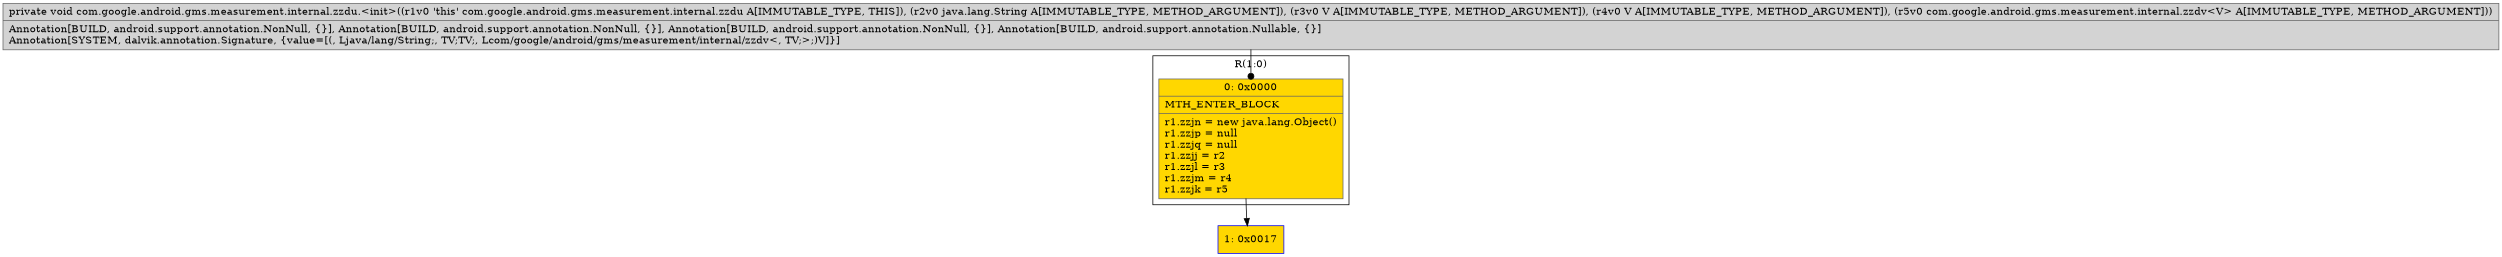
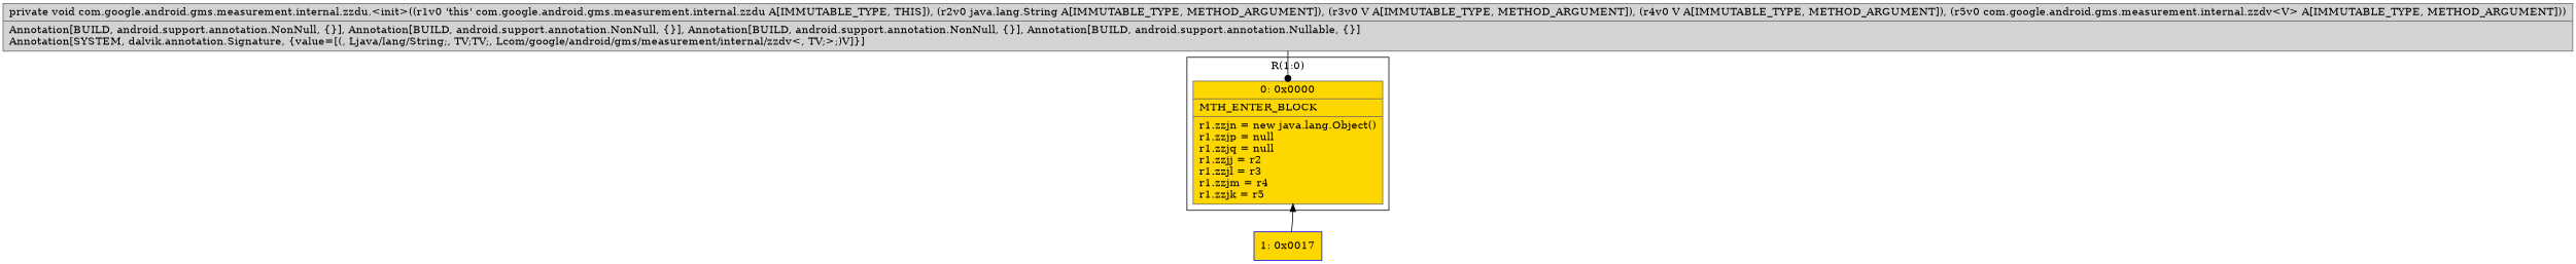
  digraph {
    node [color=gray40 shape=record style=filled fillcolor=gold]
    n1 [label="{0\:\ 0x0000|MTH_ENTER_BLOCK\l|r1.zzjn = new java.lang.Object()\lr1.zzjp = null\lr1.zzjq = null\lr1.zzjj = r2\lr1.zzjl = r3\lr1.zzjm = r4\lr1.zzjk = r5\l}"]
    n2 [color=blue label="{1\:\ 0x0017}"]
    n3 [label="{private void com.google.android.gms.measurement.internal.zzdu.\<init\>((r1v0 'this' com.google.android.gms.measurement.internal.zzdu A[IMMUTABLE_TYPE, THIS]), (r2v0 java.lang.String A[IMMUTABLE_TYPE, METHOD_ARGUMENT]), (r3v0 V A[IMMUTABLE_TYPE, METHOD_ARGUMENT]), (r4v0 V A[IMMUTABLE_TYPE, METHOD_ARGUMENT]), (r5v0 com.google.android.gms.measurement.internal.zzdv\<V\> A[IMMUTABLE_TYPE, METHOD_ARGUMENT]))  | Annotation[BUILD, android.support.annotation.NonNull, \{\}], Annotation[BUILD, android.support.annotation.NonNull, \{\}], Annotation[BUILD, android.support.annotation.NonNull, \{\}], Annotation[BUILD, android.support.annotation.Nullable, \{\}]\lAnnotation[SYSTEM, dalvik.annotation.Signature, \{value=[(, Ljava\/lang\/String;, TV;TV;, Lcom\/google\/android\/gms\/measurement\/internal\/zzdv\<, TV;\>;)V]\}]\l}" fillcolor=lightgrey]
    subgraph cluster_1 {
      label="R(1:0)"
      n1
    }
-   n1 -> n2 [arrowhead=normal]
+   n2 -> n1 [arrowhead=normal]
    n3 -> n1 [arrowhead=dot]
  }
